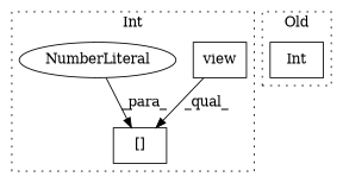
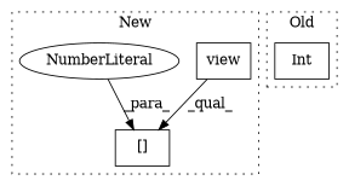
  digraph {
    node [a=32 shape=box]
    n1 [l="5,1" label=view s="3795,3819"]
    n2 [a=2 l="24,1" label="[]" s="3965,3990"]
    n3 [a=34 l=1 label=NumberLiteral s=3989 shape=ellipse]
    n4 [l="4,1" label=Int s="3865,3891"]
    subgraph cluster_1 {
-     label=Int
+     label=New
      style=dotted
      n1
      n2
      n3
    }
    subgraph cluster_2 {
      label=Old
      style=dotted
      n4
    }
    n1 -> n2 [label=_qual_]
    n3 -> n2 [label=_para_]
  }
